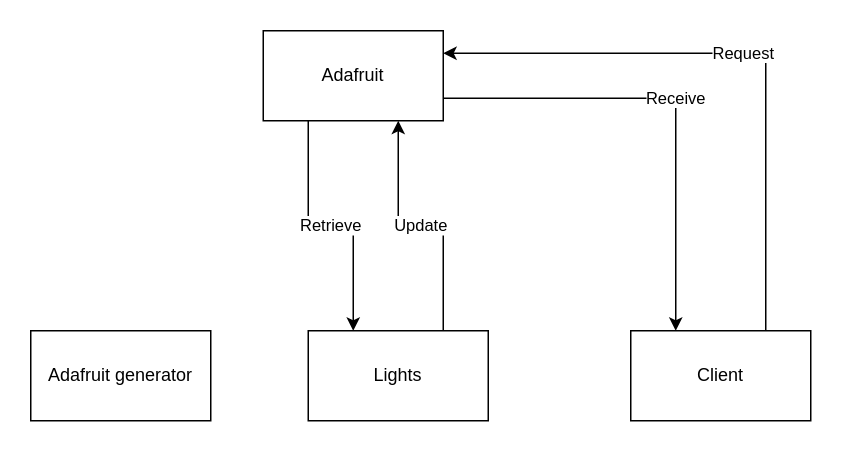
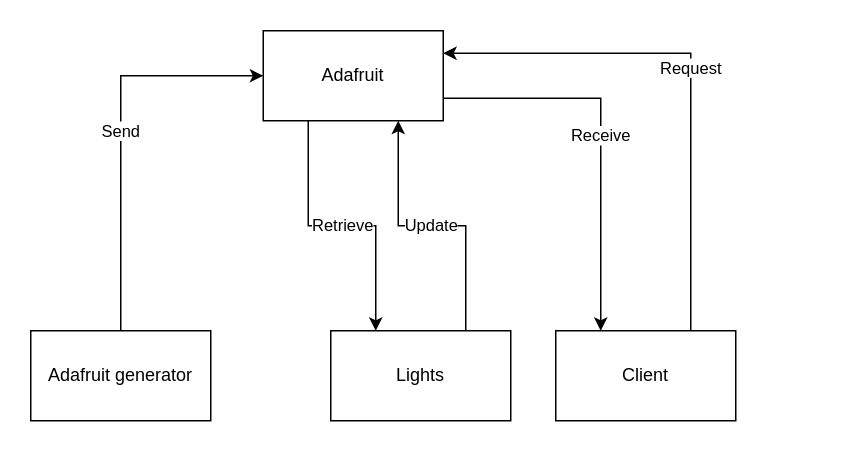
  <mxCell id="0" />
  <mxCell id="1" parent="0" />
+ <mxCell id="2" value="Send" style="edgeStyle=orthogonalEdgeStyle;rounded=0;orthogonalLoop=1;jettySize=auto;html=1;exitX=0.5;exitY=0;exitDx=0;exitDy=0;entryX=0;entryY=0.5;entryDx=0;entryDy=0;" edge="1" parent="1" source="3" target="6"><mxGeometry relative="1" as="geometry" /></mxCell>
  <mxCell id="3" value="Adafruit generator" style="rounded=0;whiteSpace=wrap;html=1;" vertex="1" parent="1"><mxGeometry x="20" y="220" width="120" height="60" as="geometry" /></mxCell>
  <mxCell id="4" value="Receive" style="edgeStyle=orthogonalEdgeStyle;rounded=0;orthogonalLoop=1;jettySize=auto;html=1;exitX=1;exitY=0.75;exitDx=0;exitDy=0;entryX=0.25;entryY=0;entryDx=0;entryDy=0;" edge="1" parent="1" source="6" target="10"><mxGeometry relative="1" as="geometry" /></mxCell>
  <mxCell id="5" value="Retrieve" style="edgeStyle=orthogonalEdgeStyle;rounded=0;orthogonalLoop=1;jettySize=auto;html=1;exitX=0.25;exitY=1;exitDx=0;exitDy=0;entryX=0.25;entryY=0;entryDx=0;entryDy=0;" edge="1" parent="1" source="6" target="8"><mxGeometry relative="1" as="geometry" /></mxCell>
  <mxCell id="6" value="Adafruit" style="rounded=0;whiteSpace=wrap;html=1;" vertex="1" parent="1"><mxGeometry x="175" y="20" width="120" height="60" as="geometry" /></mxCell>
  <mxCell id="7" value="Update" style="edgeStyle=orthogonalEdgeStyle;rounded=0;orthogonalLoop=1;jettySize=auto;html=1;exitX=0.75;exitY=0;exitDx=0;exitDy=0;entryX=0.75;entryY=1;entryDx=0;entryDy=0;" edge="1" parent="1" source="8" target="6"><mxGeometry relative="1" as="geometry" /></mxCell>
- <mxCell id="8" value="Lights" style="rounded=0;whiteSpace=wrap;html=1;" vertex="1" parent="1"><mxGeometry x="205" y="220" width="120" height="60" as="geometry" /></mxCell>
+ <mxCell id="8" value="Lights" style="rounded=0;whiteSpace=wrap;html=1;" vertex="1" parent="1"><mxGeometry x="220" y="220" width="120" height="60" as="geometry" /></mxCell>
  <mxCell id="9" value="Request" style="edgeStyle=orthogonalEdgeStyle;rounded=0;orthogonalLoop=1;jettySize=auto;html=1;exitX=0.75;exitY=0;exitDx=0;exitDy=0;entryX=1;entryY=0.25;entryDx=0;entryDy=0;" edge="1" parent="1" source="10" target="6"><mxGeometry relative="1" as="geometry" /></mxCell>
- <mxCell id="10" value="Client" style="rounded=0;whiteSpace=wrap;html=1;" vertex="1" parent="1"><mxGeometry x="420" y="220" width="120" height="60" as="geometry" /></mxCell>
+ <mxCell id="10" value="Client" style="rounded=0;whiteSpace=wrap;html=1;" vertex="1" parent="1"><mxGeometry x="370" y="220" width="120" height="60" as="geometry" /></mxCell>
